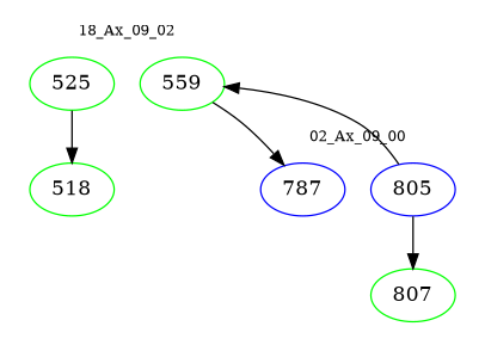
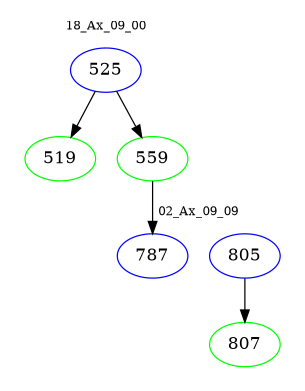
  digraph {
    node [color=blue]
    edge [color=black]
-   n1 [color=green label=525]
-   n2 [color=green label=518]
+   n1 [label=525]
+   n2 [color=green label=519]
    n3 [color=green label=559]
    n4 [label=805]
    n5 [label=787]
    n6 [color=green label=807]
    subgraph cluster_1 {
      color=white
      fontsize=10
-     label="18_Ax_09_02"
+     label="18_Ax_09_00"
      n1
      n2
      n3
    }
    subgraph cluster_2 {
      color=white
      fontsize=10
-     label="02_Ax_09_00"
+     label="02_Ax_09_09"
      n4
      n5
      n6
    }
    n1 -> n2
-   n4 -> n3
+   n1 -> n3
    n3 -> n5
    n4 -> n6
  }
